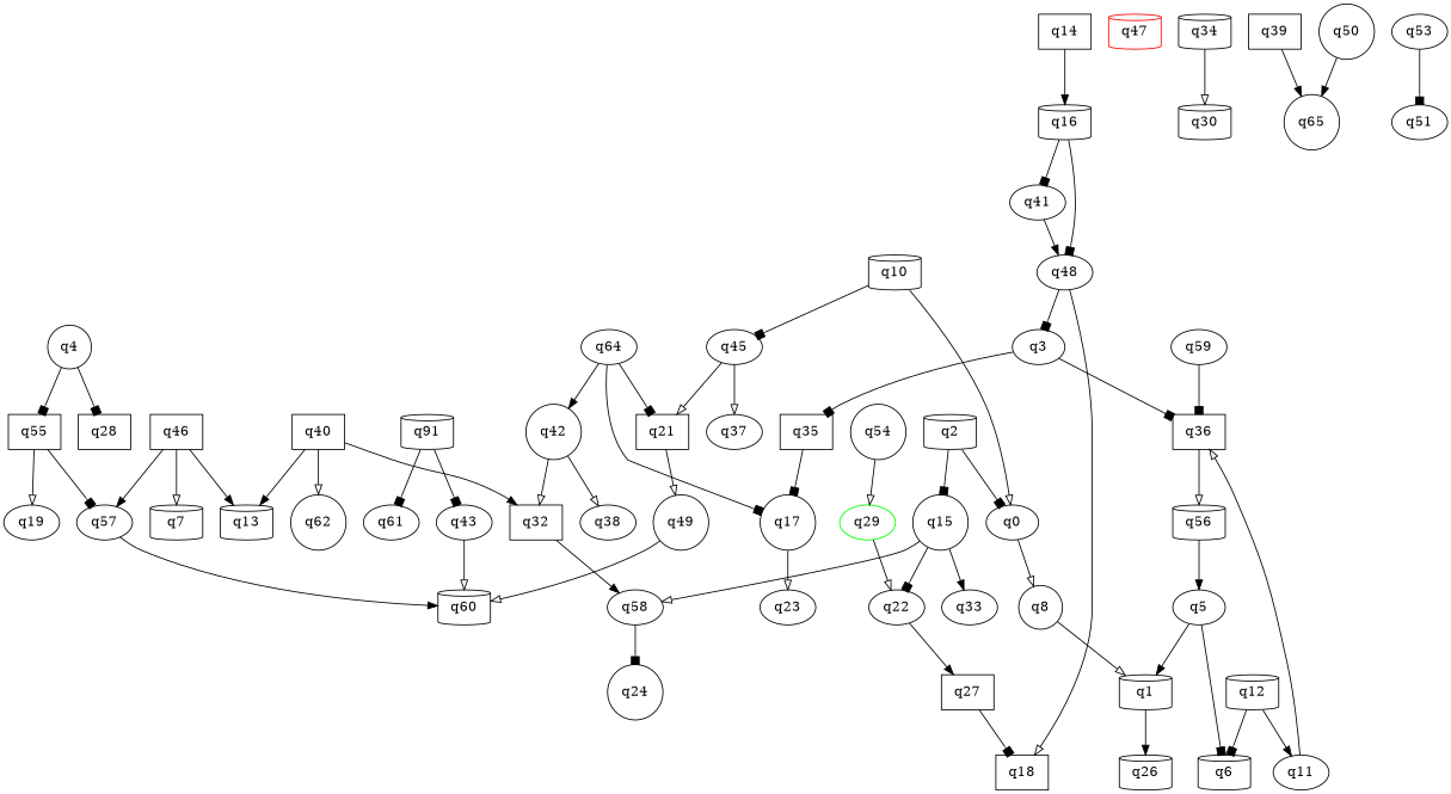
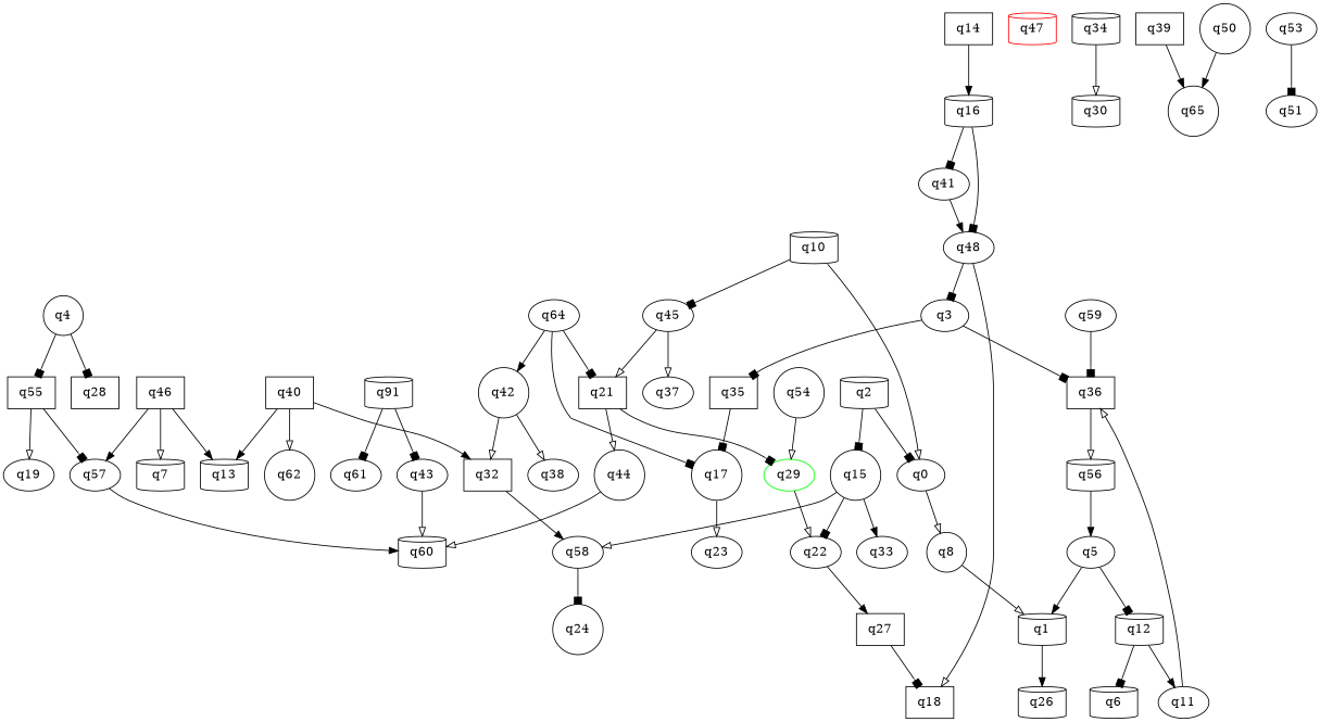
  digraph {
    node [shape=ellipse]
    edge [arrowhead=box]
    q29 [color=green initial=1]
    n2 [label=q22]
    q27 [shape=box]
    q47 [color=red final=1 shape=cylinder]
    q8 [shape=circle]
    q0
    q1 [shape=cylinder]
    q26 [shape=cylinder]
    q2 [shape=cylinder]
    q15 [shape=circle]
    q33
    q58
    q24 [shape=circle]
    q35 [shape=box]
    q3
    q36 [shape=box]
    q17 [shape=circle]
    q56 [shape=cylinder]
    q23
    q5
    q4 [shape=circle]
    q28 [shape=box]
    q55 [shape=box]
    q57
    q19
    q60 [shape=cylinder]
    q12 [shape=cylinder]
    q6 [shape=cylinder]
    q11
    q10 [shape=cylinder]
    q45
    q21 [shape=box]
    q37
-   q44 [shape=circle label=q49]
+   q44 [shape=circle]
    q14 [shape=box]
    q16 [shape=cylinder]
    q41
    q48
    q18 [shape=box]
    n40 [label=q91 shape=cylinder]
    q43
    q61
    q32 [shape=box]
    q34 [shape=cylinder]
    q30 [shape=cylinder]
    q39 [shape=box]
    q65 [shape=circle]
    q40 [shape=box]
    q13 [shape=cylinder]
    q62 [shape=circle]
    q42 [shape=circle]
    q38
    q46 [shape=box]
    q7 [shape=cylinder]
    q50 [shape=circle]
    q53
    q51
    q54 [shape=circle]
    q59
    q64
    q29 -> n2 [arrowhead=onormal]
    n2 -> q27 [arrowhead=normal]
    q27 -> q18
    q8 -> q1 [arrowhead=onormal]
    q0 -> q8 [arrowhead=onormal]
    q1 -> q26 [arrowhead=normal]
    q2 -> q0
    q2 -> q15
    q15 -> n2
    q15 -> q33 [arrowhead=normal]
    q15 -> q58 [arrowhead=onormal]
    q58 -> q24
    q35 -> q17
    q3 -> q35
    q3 -> q36
    q36 -> q56 [arrowhead=onormal]
    q17 -> q23 [arrowhead=onormal]
    q56 -> q5 [arrowhead=normal]
    q5 -> q1 [arrowhead=normal]
-   q5 -> q6
+   q5 -> q12
    q4 -> q28
    q4 -> q55
    q55 -> q57
    q55 -> q19 [arrowhead=onormal]
    q57 -> q60 [arrowhead=normal]
    q12 -> q6
    q12 -> q11 [arrowhead=normal]
    q11 -> q36 [arrowhead=onormal]
    q10 -> q0 [arrowhead=onormal]
    q10 -> q45
    q45 -> q21 [arrowhead=onormal]
    q45 -> q37 [arrowhead=onormal]
+   q21 -> q29
    q21 -> q44 [arrowhead=onormal]
    q44 -> q60 [arrowhead=onormal]
    q14 -> q16 [arrowhead=normal]
    q16 -> q41
    q16 -> q48
    q41 -> q48 [arrowhead=normal]
    q48 -> q3
    q48 -> q18 [arrowhead=onormal]
    n40 -> q43
    n40 -> q61
    q43 -> q60 [arrowhead=onormal]
    q32 -> q58 [arrowhead=normal]
    q34 -> q30 [arrowhead=onormal]
    q39 -> q65 [arrowhead=normal]
    q40 -> q32 [arrowhead=normal]
    q40 -> q13 [arrowhead=normal]
    q40 -> q62 [arrowhead=onormal]
    q42 -> q32 [arrowhead=onormal]
    q42 -> q38 [arrowhead=onormal]
    q46 -> q57 [arrowhead=normal]
    q46 -> q13 [arrowhead=normal]
    q46 -> q7 [arrowhead=onormal]
    q50 -> q65 [arrowhead=normal]
    q53 -> q51
    q54 -> q29 [arrowhead=onormal]
    q59 -> q36
    q64 -> q17
    q64 -> q21
    q64 -> q42 [arrowhead=normal]
  }
